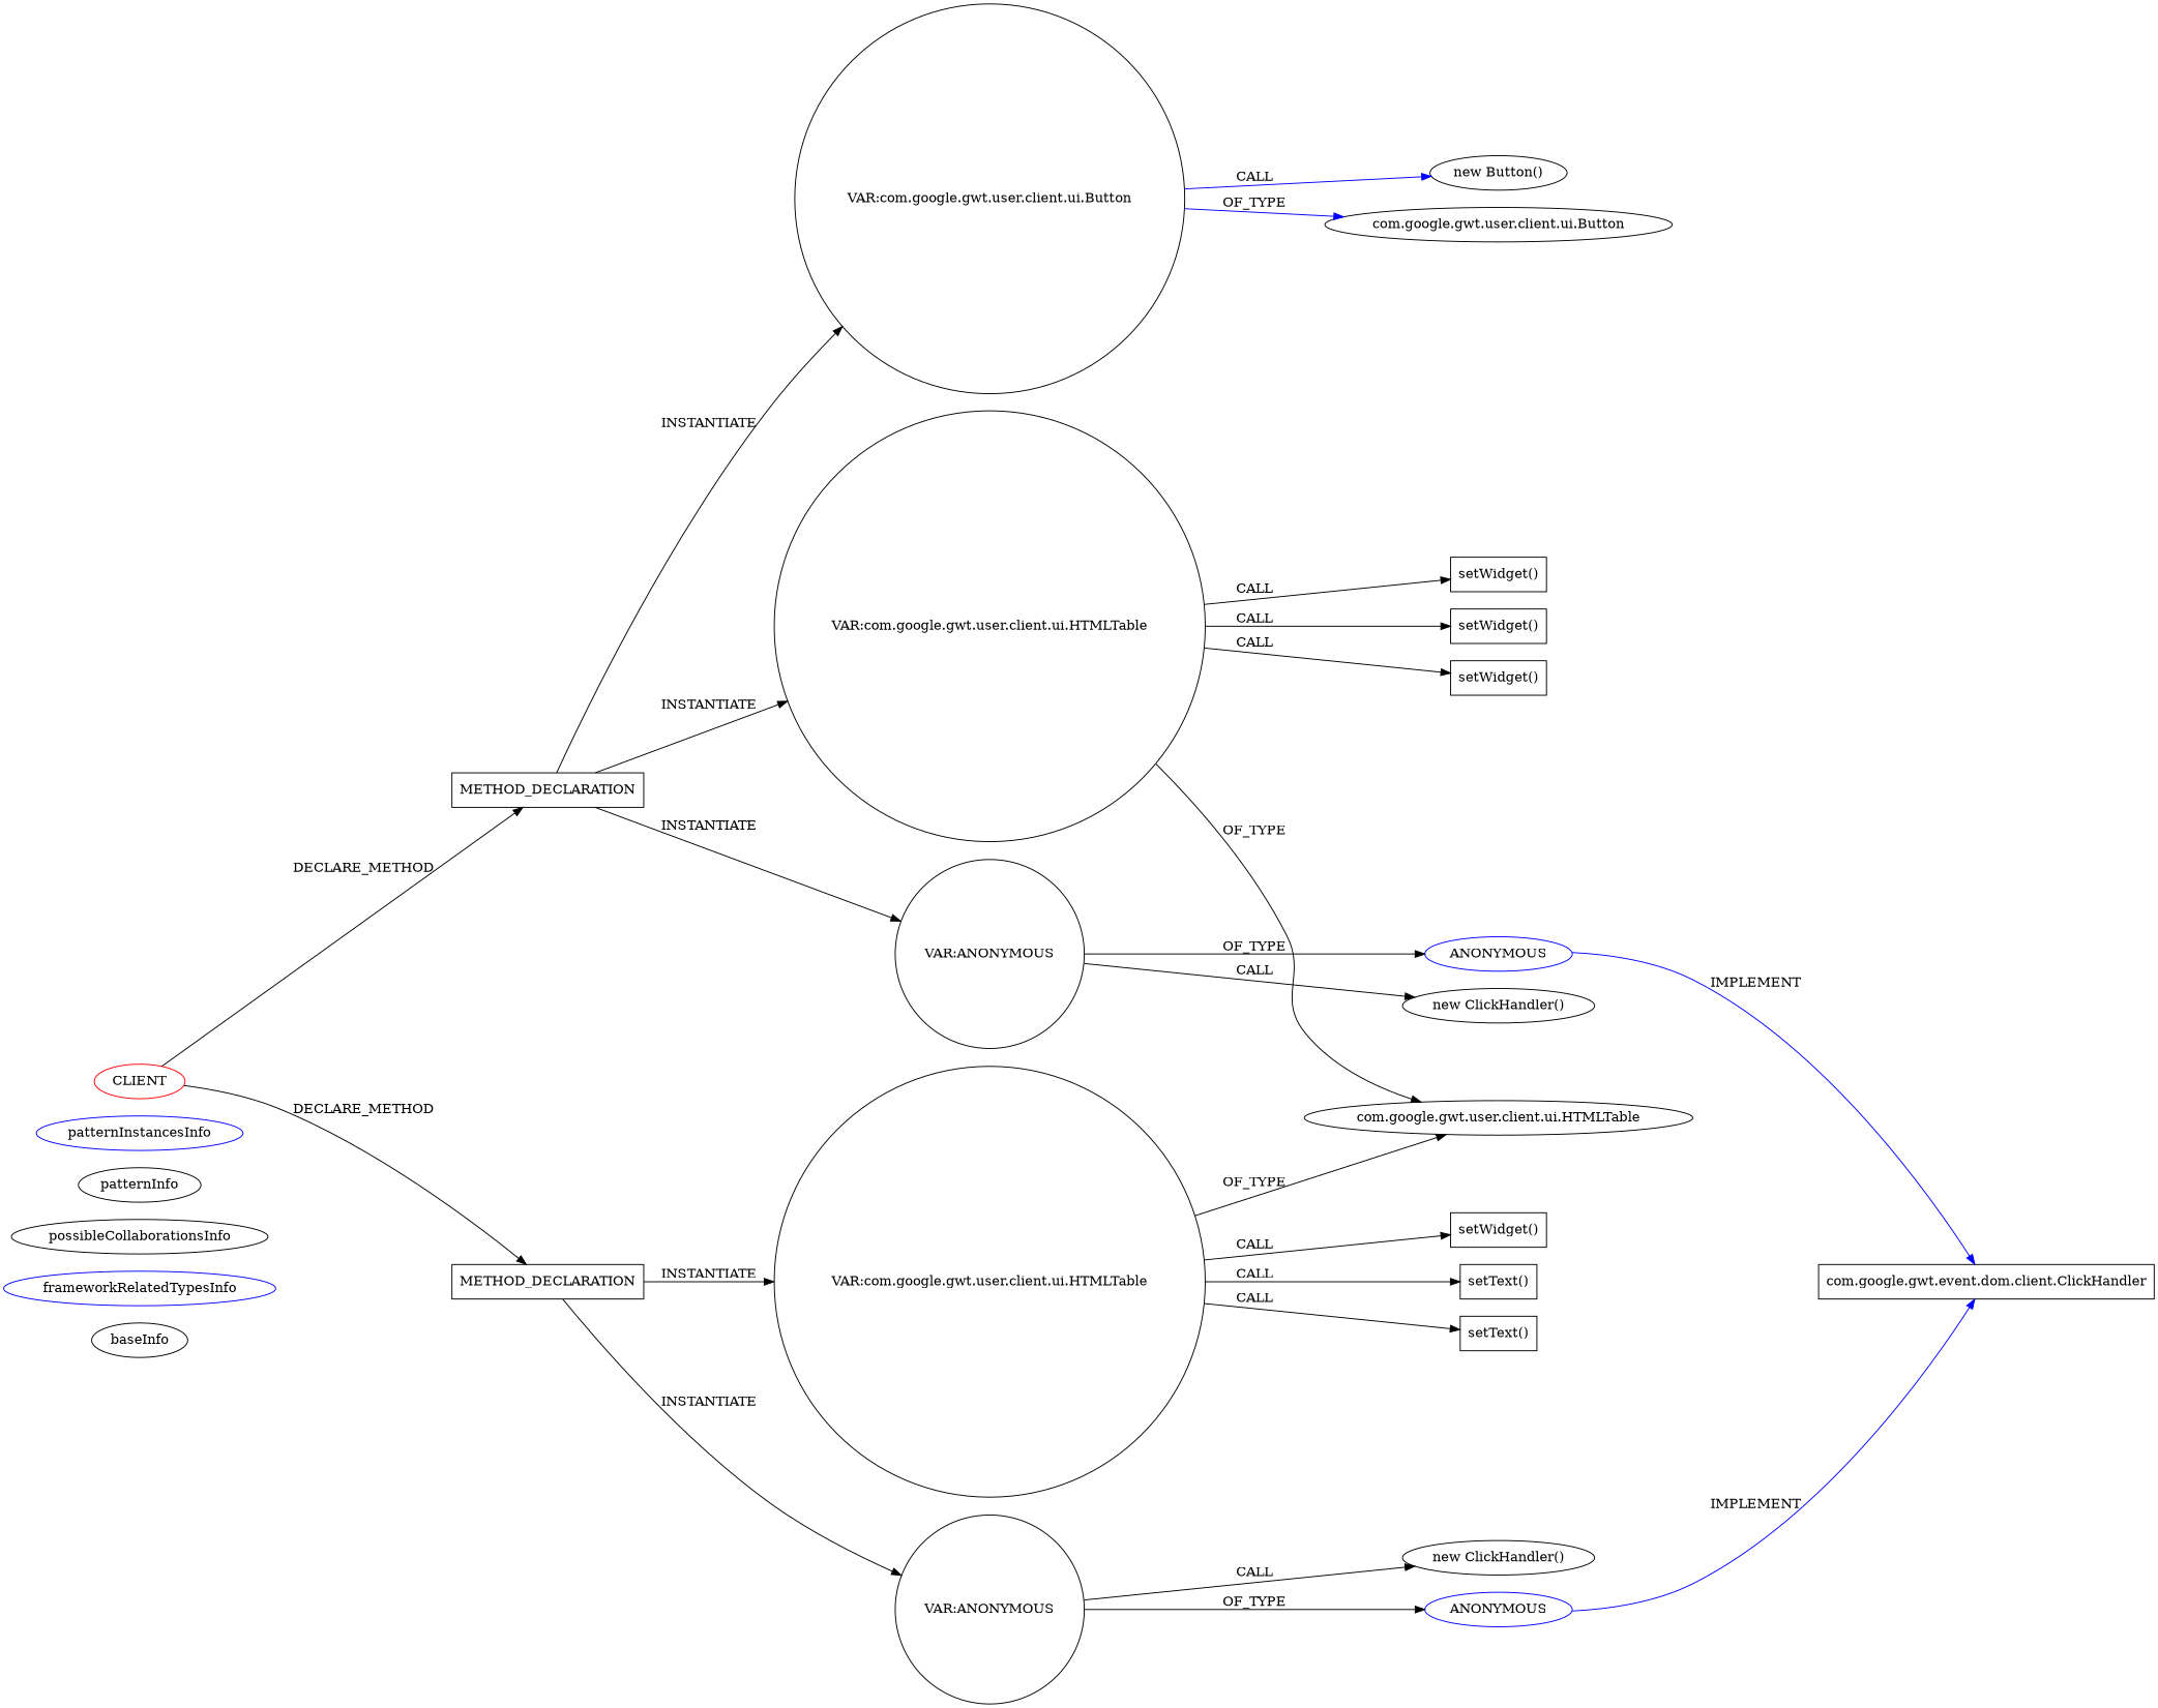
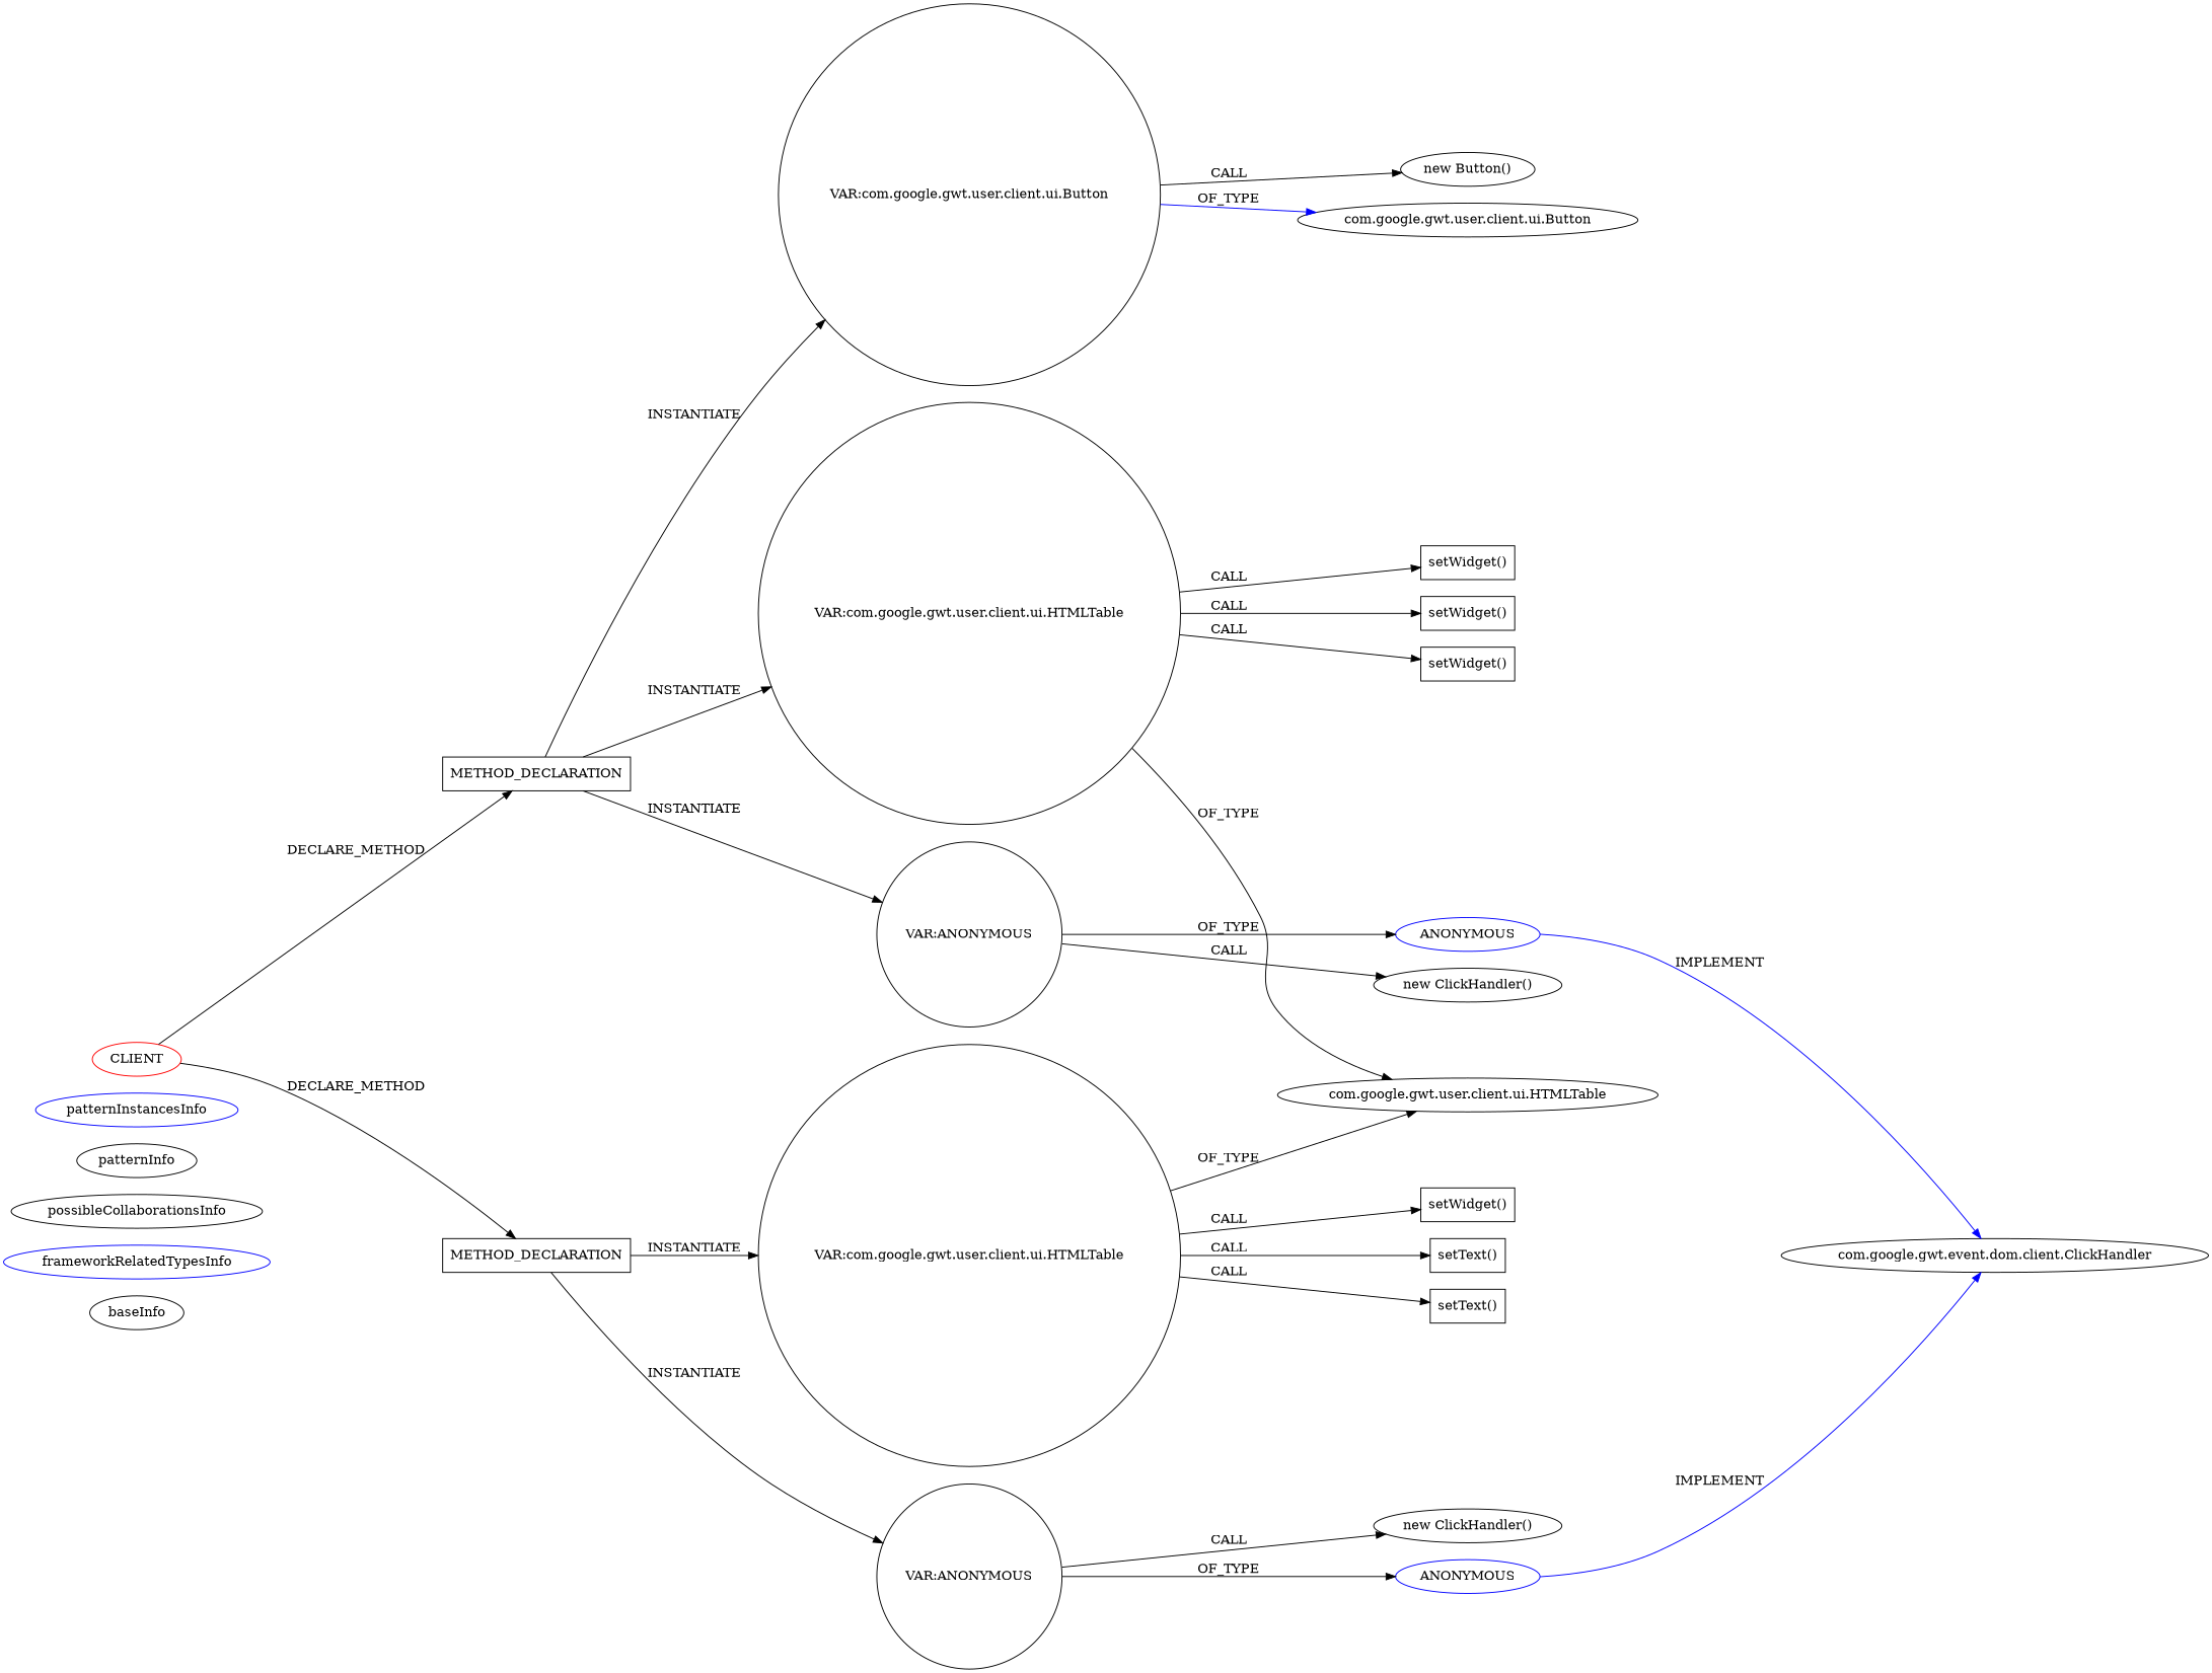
  digraph {
    rankdir=LR
    node [isFrameworkType=false vertexType=INSIDE_CALL]
    baseInfo [category=pattern graphId=568 isAnonymous=false possibleRelation=false isFrameworkType="" vertexType=""]
    frameworkRelatedTypesInfo [color=blue isFrameworkType="" vertexType=""]
    possibleCollaborationsInfo [isFrameworkType="" vertexType=""]
    patternInfo [frequency=2.0 patternRootClient=0 isFrameworkType="" vertexType=""]
    patternInstancesInfo [0="j78wu-HyperDex-GUI~/j78wu-HyperDex-GUI/HyperDex-GUI-master/src/com/hyperdex/web/client/view/HyperSpace.java~HyperSpace~3091" 1="chrte-TemperatureWatcher~/chrte-TemperatureWatcher/TemperatureWatcher-master/src/com/google/gwt/sample/stockwatcher/client/TemperatureWatcher.java~TemperatureWatcher~1066" color=blue isFrameworkType="" vertexType=""]
    n6 [label="com.google.gwt.user.client.ui.HTMLTable" vertexType=FRAMEWORK_CLASS_TYPE]
    n7 [label="VAR:com.google.gwt.user.client.ui.HTMLTable" shape=circle vertexType=VARIABLE_EXPRESION]
    n8 [label="setWidget()" shape=box]
    n9 [label="setWidget()" shape=box]
    n10 [label="setWidget()" shape=box]
    n11 [label="VAR:com.google.gwt.user.client.ui.HTMLTable" shape=circle vertexType=VARIABLE_EXPRESION]
    n12 [label="setWidget()" shape=box]
    n13 [label="setText()" shape=box]
    n14 [label="setText()" shape=box]
    n15 [label=METHOD_DECLARATION shape=box vertexType=CLIENT_METHOD_DECLARATION]
    n16 [label="VAR:ANONYMOUS" shape=circle vertexType=VARIABLE_EXPRESION]
    n17 [label="VAR:com.google.gwt.user.client.ui.Button" shape=circle vertexType=VARIABLE_EXPRESION]
    n18 [color=blue label=ANONYMOUS vertexType=REFERENCE_ANONYMOUS_DECLARATION]
    n19 [label="new ClickHandler()" vertexType=CONSTRUCTOR_CALL]
    n20 [label="new Button()" vertexType=CONSTRUCTOR_CALL]
    n21 [label="com.google.gwt.user.client.ui.Button" vertexType=FRAMEWORK_CLASS_TYPE]
    n22 [color=red label=CLIENT vertexType=ROOT_CLIENT_CLASS_DECLARATION]
    n23 [label=METHOD_DECLARATION shape=box vertexType=CLIENT_METHOD_DECLARATION]
    n24 [label="VAR:ANONYMOUS" shape=circle vertexType=VARIABLE_EXPRESION]
-   n25 [label="com.google.gwt.event.dom.client.ClickHandler" vertexType=FRAMEWORK_INTERFACE_TYPE shape=box]
+   n25 [label="com.google.gwt.event.dom.client.ClickHandler" vertexType=FRAMEWORK_INTERFACE_TYPE]
    n26 [color=blue label=ANONYMOUS vertexType=REFERENCE_ANONYMOUS_DECLARATION]
    n27 [label="new ClickHandler()" vertexType=CONSTRUCTOR_CALL]
    n7 -> n6 [label=OF_TYPE]
    n7 -> n8 [label=CALL]
    n7 -> n9 [label=CALL]
    n7 -> n10 [label=CALL]
    n11 -> n6 [label=OF_TYPE]
    n11 -> n12 [label=CALL]
    n11 -> n13 [label=CALL]
    n11 -> n14 [label=CALL]
    n15 -> n7 [label=INSTANTIATE]
    n15 -> n16 [label=INSTANTIATE]
    n15 -> n17 [label=INSTANTIATE]
    n16 -> n18 [label=OF_TYPE]
    n16 -> n19 [label=CALL]
-   n17 -> n20 [label=CALL color=blue]
+   n17 -> n20 [label=CALL]
    n17 -> n21 [color=blue label=OF_TYPE]
    n18 -> n25 [color=blue label=IMPLEMENT]
    n22 -> n15 [label=DECLARE_METHOD]
    n22 -> n23 [label=DECLARE_METHOD]
    n23 -> n11 [label=INSTANTIATE]
    n23 -> n24 [label=INSTANTIATE]
    n24 -> n26 [label=OF_TYPE]
    n24 -> n27 [label=CALL]
    n26 -> n25 [color=blue label=IMPLEMENT]
  }
